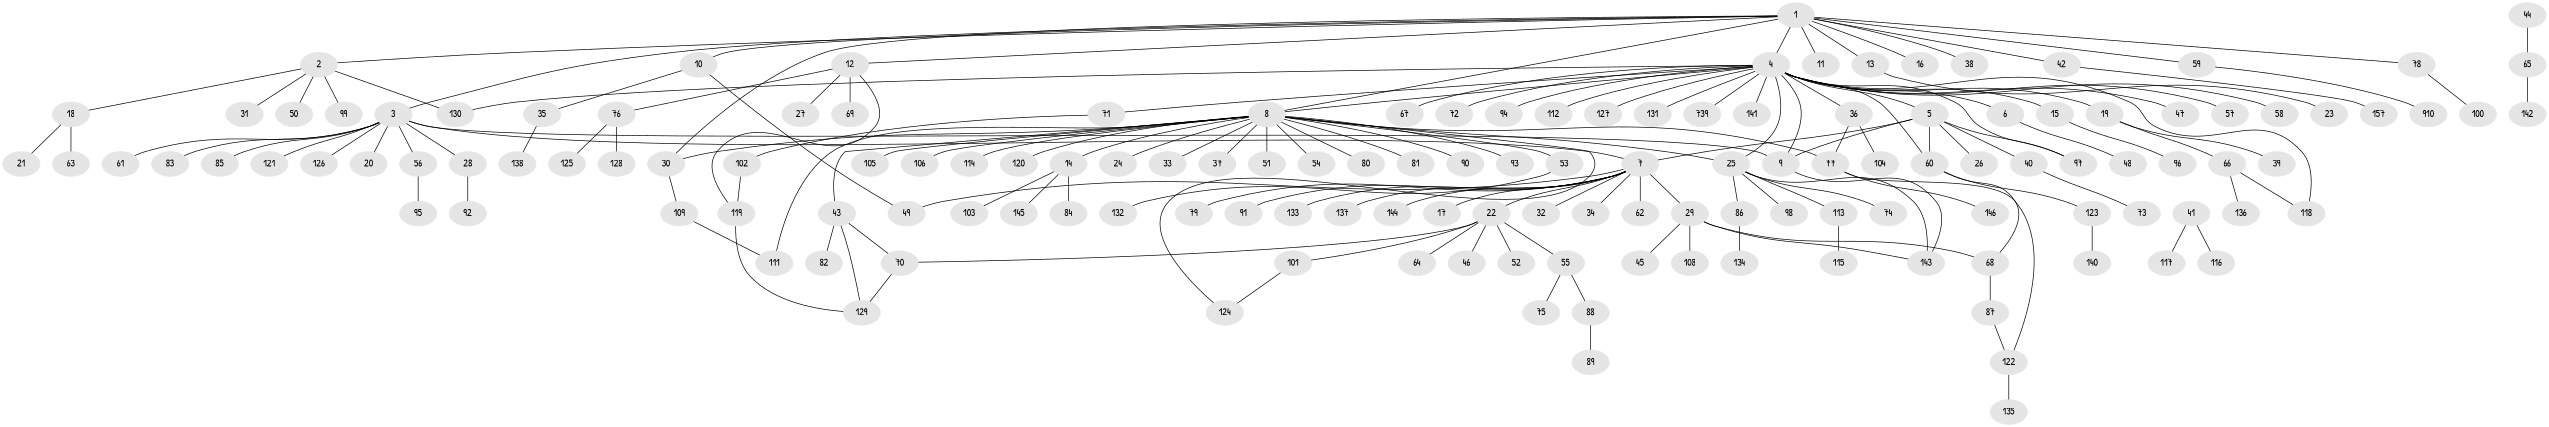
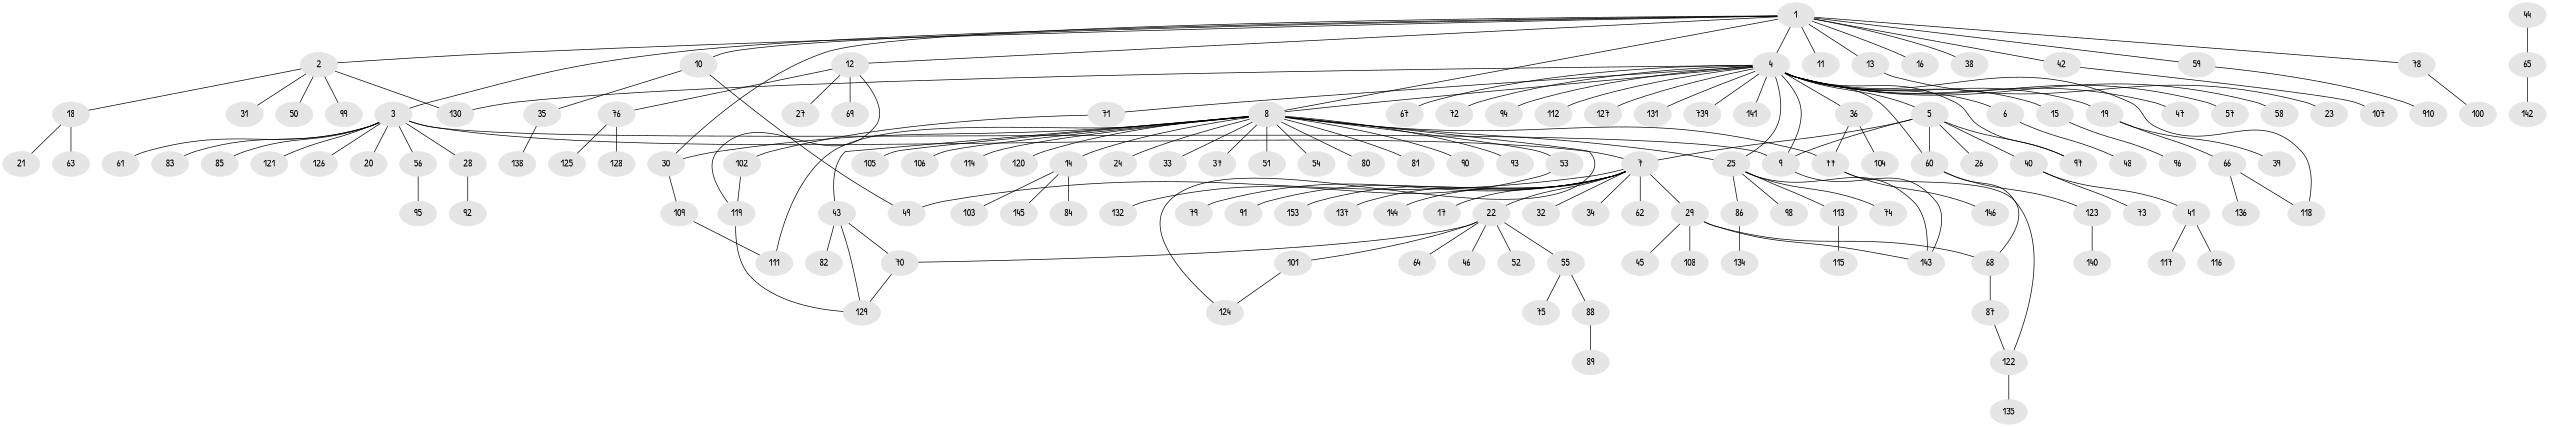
  graph {
    fontname="Patrick Hand"
    node [color=gray90 fontname="Patrick Hand" style=filled]
    edge [fontname="Patrick Hand"]
    1
    2
    3
    4
    8
    10
    11
    12
    13
    16
    30
    38
    42
    59
    78
    18
    31
    50
    99
    130
    7
    9
    20
    28
    56
    61
    83
    85
    121
    126
    5
    6
    15
    19
    25
    36
    47
    57
    58
    60
    67
    71
    72
    94
    97
    112
    118
    127
    131
    n50 [label=739]
    141
    14
    24
    33
    37
    43
    51
    53
    54
    77
    80
    81
    90
    93
    105
    106
    111
    114
    120
    124
    49
    35
    27
    69
    76
    119
    23
    109
-   107 [label=157]
+   107
    n80 [label=910]
    100
    21
    63
    17
    22
    29
    32
    34
    62
    79
    91
-   133
+   133 [label=153]
    137
    144
    143
    92
    95
    26
    40
    48
    96
    39
    66
    74
    86
    98
    113
    104
    68
    123
    102
    41
    73
    46
    52
    55
    64
    70
    101
    45
    108
    44
    65
    84
    103
    145
    82
    129
    132
    122
    146
    138
    125
    128
    136
    75
    88
    134
    115
    87
    116
    117
    142
    89
    140
    135
    1 -- 2
    1 -- 3
    1 -- 4
    1 -- 8
    1 -- 10
    1 -- 11
    1 -- 12
    1 -- 13
    1 -- 16
    1 -- 30
    1 -- 38
    1 -- 42
    1 -- 59
    1 -- 78
    2 -- 18
    2 -- 31
    2 -- 50
    2 -- 99
    2 -- 130
    3 -- 7
    3 -- 9
    3 -- 20
    3 -- 28
    3 -- 56
    3 -- 61
    3 -- 83
    3 -- 85
    3 -- 121
    3 -- 126
    4 -- 8
    4 -- 130
    4 -- 9
    4 -- 5
    4 -- 6
    4 -- 15
    4 -- 19
    4 -- 25
    4 -- 36
    4 -- 47
    4 -- 57
    4 -- 58
    4 -- 60
    4 -- 67
    4 -- 71
    4 -- 72
    4 -- 94
    4 -- 97
    4 -- 112
    4 -- 118
    4 -- 127
    4 -- 131
    4 -- n50
    4 -- 141
    8 -- 30
    8 -- 25
    8 -- 14
    8 -- 24
    8 -- 33
    8 -- 37
    8 -- 43
    8 -- 51
    8 -- 53
    8 -- 54
    8 -- 77
    8 -- 80
    8 -- 81
    8 -- 90
    8 -- 93
    8 -- 105
    8 -- 106
    8 -- 111
    8 -- 114
    8 -- 120
    8 -- 124
    10 -- 49
    10 -- 35
    12 -- 27
    12 -- 69
    12 -- 76
    12 -- 119
    13 -- 23
    30 -- 109
    42 -- 107
    59 -- n80
    78 -- 100
    18 -- 21
    18 -- 63
    7 -- 49
    7 -- 17
    7 -- 22
    7 -- 29
    7 -- 32
    7 -- 34
    7 -- 62
    7 -- 79
    7 -- 91
    7 -- 133
    7 -- 137
    7 -- 144
    9 -- 143
    28 -- 92
    56 -- 95
    5 -- 7
    5 -- 9
    5 -- 60
    5 -- 97
    5 -- 26
    5 -- 40
    6 -- 48
    15 -- 96
    19 -- 39
    19 -- 66
    25 -- 143
    25 -- 74
    25 -- 86
    25 -- 98
    25 -- 113
    36 -- 77
    36 -- 104
    60 -- 68
    60 -- 123
    71 -- 102
    14 -- 84
    14 -- 103
    14 -- 145
    43 -- 70
    43 -- 82
    43 -- 129
    53 -- 132
    77 -- 122
    77 -- 146
    35 -- 138
    76 -- 125
    76 -- 128
    119 -- 129
    109 -- 111
    22 -- 46
    22 -- 52
    22 -- 55
    22 -- 64
    22 -- 70
    22 -- 101
    29 -- 143
    29 -- 68
    29 -- 45
    29 -- 108
+   40 -- 41
    40 -- 73
    66 -- 118
    66 -- 136
    86 -- 134
    113 -- 115
    68 -- 87
    123 -- 140
    102 -- 119
    41 -- 116
    41 -- 117
    55 -- 75
    55 -- 88
    70 -- 129
    101 -- 124
    44 -- 65
    65 -- 142
    122 -- 135
    88 -- 89
    87 -- 122
  }
